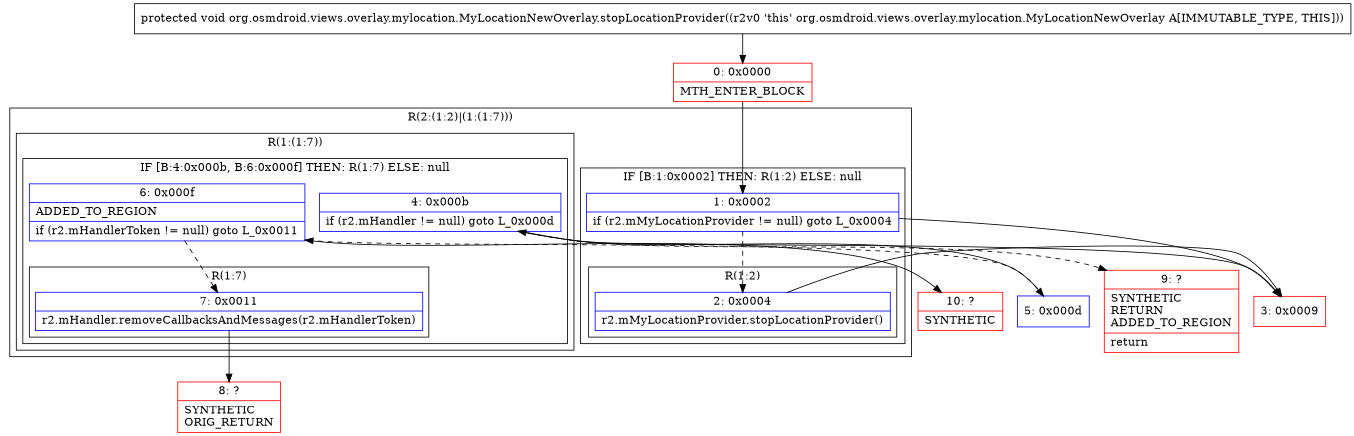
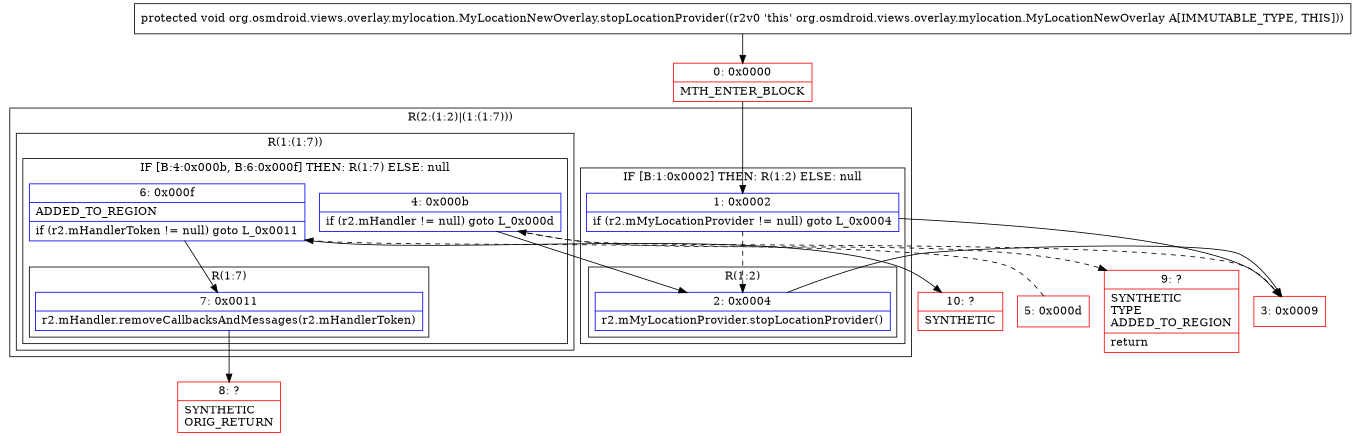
  digraph {
    node [color=red shape=record]
    n1 [color=blue label="{2\:\ 0x0004|r2.mMyLocationProvider.stopLocationProvider()\l}"]
    n2 [color=blue label="{1\:\ 0x0002|if (r2.mMyLocationProvider != null) goto L_0x0004\l}"]
    n3 [color=blue label="{7\:\ 0x0011|r2.mHandler.removeCallbacksAndMessages(r2.mHandlerToken)\l}"]
    n4 [color=blue label="{4\:\ 0x000b|if (r2.mHandler != null) goto L_0x000d\l}"]
    n5 [color=blue label="{6\:\ 0x000f|ADDED_TO_REGION\l|if (r2.mHandlerToken != null) goto L_0x0011\l}"]
    n6 [label="{3\:\ 0x0009}"]
    n7 [label="{8\:\ ?|SYNTHETIC\lORIG_RETURN\l}"]
-   n8 [color=blue label="{5\:\ 0x000d}"]
-   n9 [label="{9\:\ ?|SYNTHETIC\lRETURN\lADDED_TO_REGION\l|return\l}"]
+   n8 [label="{5\:\ 0x000d}"]
+   n9 [label="{9\:\ ?|SYNTHETIC\lTYPE\lADDED_TO_REGION\l|return\l}"]
    n10 [label="{10\:\ ?|SYNTHETIC\l}"]
    n11 [label="{0\:\ 0x0000|MTH_ENTER_BLOCK\l}"]
    n12 [label="{protected void org.osmdroid.views.overlay.mylocation.MyLocationNewOverlay.stopLocationProvider((r2v0 'this' org.osmdroid.views.overlay.mylocation.MyLocationNewOverlay A[IMMUTABLE_TYPE, THIS])) }" color=""]
    subgraph cluster_1 {
      label="R(2:(1:2)|(1:(1:7)))"
      subgraph cluster_2 {
        label="IF [B:1:0x0002] THEN: R(1:2) ELSE: null"
        n2
        subgraph cluster_3 {
          label="R(1:2)"
          n1
        }
      }
      subgraph cluster_4 {
        label="R(1:(1:7))"
        subgraph cluster_5 {
          label="IF [B:4:0x000b, B:6:0x000f] THEN: R(1:7) ELSE: null"
          n4
          n5
          subgraph cluster_6 {
            label="R(1:7)"
            n3
          }
        }
      }
    }
    n1 -> n6
    n2 -> n1 [style=dashed]
    n2 -> n6 [style=solid]
    n3 -> n7
-   n4 -> n8
+   n4 -> n1
    n4 -> n9 [style=dashed]
-   n5 -> n3 [style=dashed]
+   n5 -> n3
    n5 -> n10 [style=solid]
-   n6 -> n4
+   n6 -> n4 [style=dashed]
    n8 -> n5 [style=dashed]
    n11 -> n2
    n12 -> n11
  }
